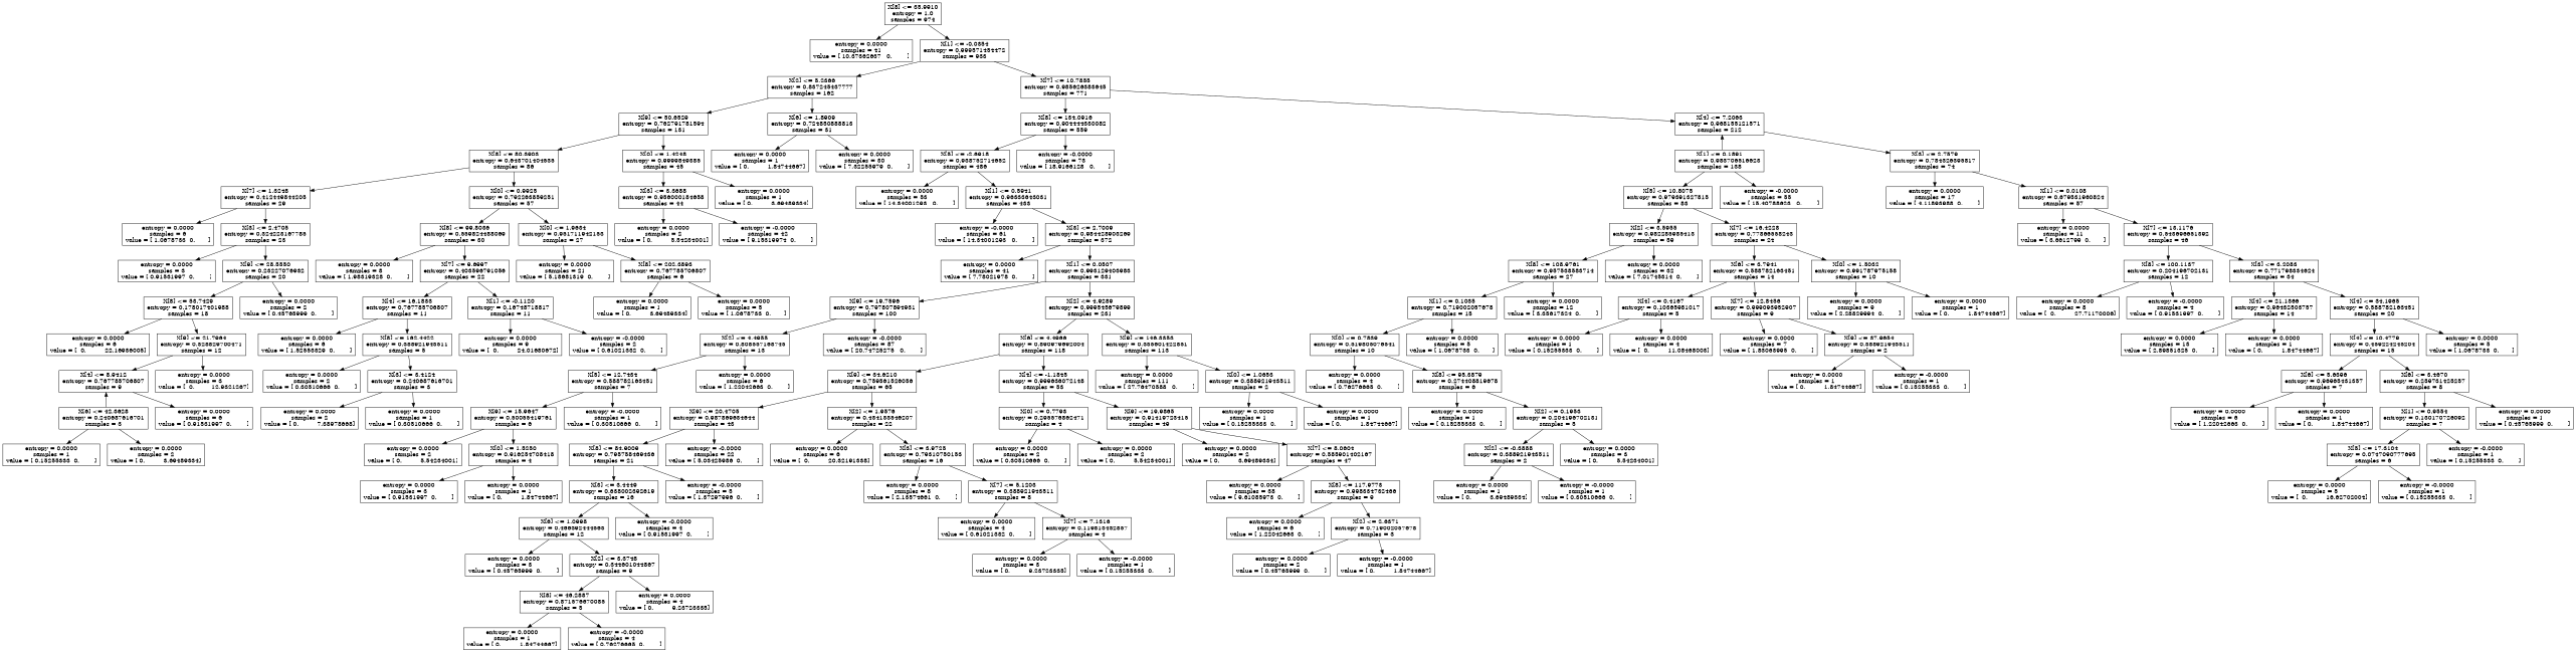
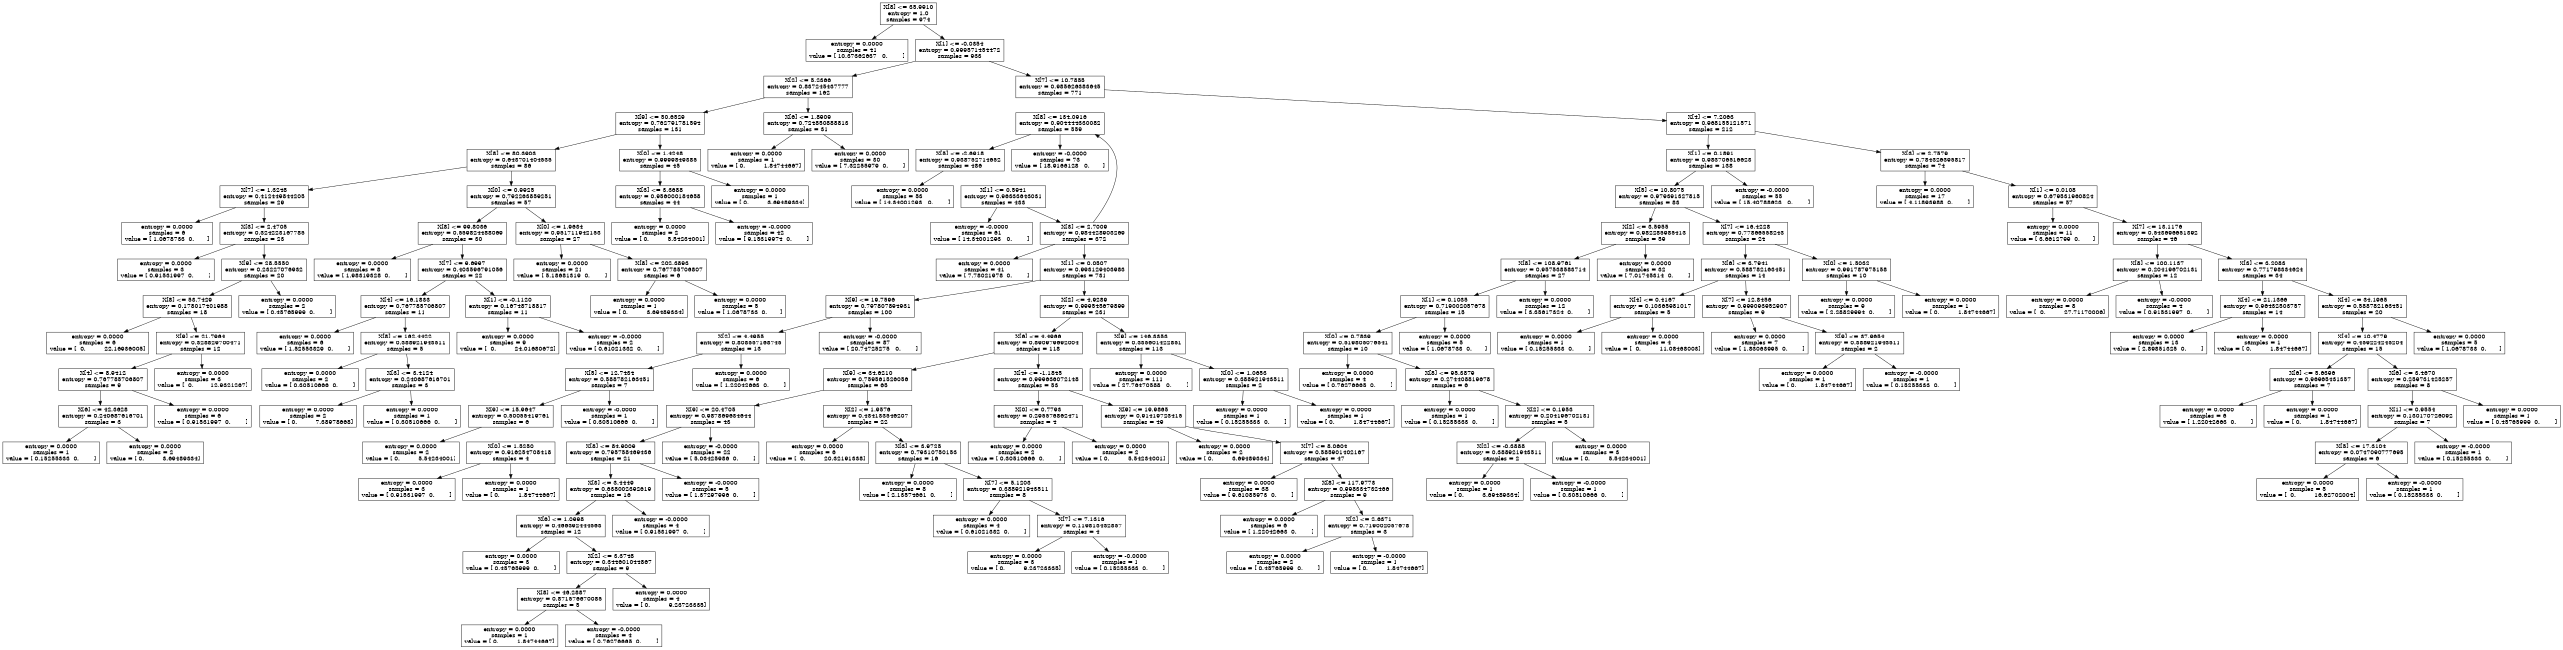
  digraph {
    node [shape=box]
    n1 [label="X[8] <= 35.9910\nentropy = 1.0\nsamples = 974"]
    n2 [label="entropy = 0.0000\nsamples = 41\nvalue = [ 10.37362637   0.        ]"]
    n3 [label="X[1] <= -0.0354\nentropy = 0.999571454472\nsamples = 933"]
    n4 [label="X[2] <= 5.2366\nentropy = 0.837245437777\nsamples = 162"]
    n5 [label="X[7] <= 10.7855\nentropy = 0.985626383645\nsamples = 771"]
    n6 [label="X[9] <= 50.6529\nentropy = 0.762791781594\nsamples = 131"]
    n7 [label="X[6] <= 1.8909\nentropy = 0.724850888813\nsamples = 31"]
    n8 [label="X[8] <= 134.0916\nentropy = 0.904444330082\nsamples = 559"]
    n9 [label="X[4] <= 7.2063\nentropy = 0.968155121571\nsamples = 212"]
    n10 [label="X[8] <= 80.3903\nentropy = 0.643701404535\nsamples = 86"]
    n11 [label="X[0] <= 1.4248\nentropy = 0.9999849385\nsamples = 45"]
    n12 [label="entropy = 0.0000\nsamples = 1\nvalue = [ 0.          1.84744667]"]
    n13 [label="entropy = 0.0000\nsamples = 30\nvalue = [ 7.32255979  0.        ]"]
    n14 [label="X[7] <= 1.3248\nentropy = 0.412449844205\nsamples = 29"]
    n15 [label="X[0] <= 0.9925\nentropy = 0.792263859251\nsamples = 57"]
    n16 [label="X[3] <= 3.3688\nentropy = 0.956000184658\nsamples = 44"]
    n17 [label="entropy = 0.0000\nsamples = 1\nvalue = [ 0.          3.69489334]"]
    n18 [label="entropy = 0.0000\nsamples = 6\nvalue = [ 1.0678733  0.       ]"]
    n19 [label="X[3] <= 2.4705\nentropy = 0.324223167785\nsamples = 23"]
    n20 [label="X[8] <= 99.8036\nentropy = 0.559824488069\nsamples = 30"]
    n21 [label="X[0] <= 1.9634\nentropy = 0.951711942153\nsamples = 27"]
    n22 [label="entropy = 0.0000\nsamples = 3\nvalue = [ 0.91531997  0.        ]"]
    n23 [label="X[9] <= 28.5550\nentropy = 0.23227076932\nsamples = 20"]
    n24 [label="X[8] <= 53.7429\nentropy = 0.178017401988\nsamples = 18"]
    n25 [label="entropy = 0.0000\nsamples = 2\nvalue = [ 0.45765999  0.        ]"]
    n26 [label="entropy = 0.0000\nsamples = 6\nvalue = [  0.          22.16936005]"]
    n27 [label="X[9] <= 21.7964\nentropy = 0.328829700471\nsamples = 12"]
    n28 [label="X[4] <= 8.9412\nentropy = 0.767785706807\nsamples = 9"]
    n29 [label="entropy = 0.0000\nsamples = 3\nvalue = [  0.         12.9321267]"]
    n30 [label="X[6] <= 42.3628\nentropy = 0.240687616701\nsamples = 3"]
    n31 [label="entropy = 0.0000\nsamples = 6\nvalue = [ 0.91531997  0.        ]"]
    n32 [label="entropy = 0.0000\nsamples = 1\nvalue = [ 0.15255333  0.        ]"]
    n33 [label="entropy = 0.0000\nsamples = 2\nvalue = [ 0.          3.69489334]"]
    n34 [label="entropy = 0.0000\nsamples = 8\nvalue = [ 1.98319328  0.        ]"]
    n35 [label="X[7] <= 9.6997\nentropy = 0.403596791056\nsamples = 22"]
    n36 [label="entropy = 0.0000\nsamples = 21\nvalue = [ 5.18681319  0.        ]"]
    n37 [label="X[8] <= 202.3893\nentropy = 0.767785706807\nsamples = 6"]
    n38 [label="X[4] <= 16.1833\nentropy = 0.767785706807\nsamples = 11"]
    n39 [label="X[1] <= -0.1120\nentropy = 0.16748718817\nsamples = 11"]
    n40 [label="entropy = 0.0000\nsamples = 6\nvalue = [ 1.52553329  0.        ]"]
    n41 [label="X[8] <= 162.4422\nentropy = 0.388921943511\nsamples = 5"]
    n42 [label="entropy = 0.0000\nsamples = 9\nvalue = [  0.          24.01680672]"]
    n43 [label="entropy = -0.0000\nsamples = 2\nvalue = [ 0.61021332  0.        ]"]
    n44 [label="entropy = 0.0000\nsamples = 2\nvalue = [ 0.30510666  0.        ]"]
    n45 [label="X[3] <= 3.4124\nentropy = 0.240687616701\nsamples = 3"]
    n46 [label="entropy = 0.0000\nsamples = 2\nvalue = [ 0.          7.38978668]"]
    n47 [label="entropy = 0.0000\nsamples = 1\nvalue = [ 0.30510666  0.        ]"]
    n48 [label="entropy = 0.0000\nsamples = 1\nvalue = [ 0.          3.69489334]"]
    n49 [label="entropy = 0.0000\nsamples = 5\nvalue = [ 1.0678733  0.       ]"]
    n50 [label="entropy = 0.0000\nsamples = 2\nvalue = [ 0.          5.54234001]"]
    n51 [label="entropy = -0.0000\nsamples = 42\nvalue = [ 9.15319974  0.        ]"]
    n52 [label="X[5] <= -2.6918\nentropy = 0.938752714652\nsamples = 486"]
    n53 [label="entropy = -0.0000\nsamples = 73\nvalue = [ 18.9166128   0.       ]"]
    n54 [label="X[1] <= 0.1891\nentropy = 0.983706516623\nsamples = 138"]
    n55 [label="X[3] <= 2.7579\nentropy = 0.784326395817\nsamples = 74"]
    n56 [label="entropy = 0.0000\nsamples = 53\nvalue = [ 14.34001293   0.        ]"]
    n57 [label="X[1] <= 0.5941\nentropy = 0.96333643031\nsamples = 433"]
    n58 [label="X[3] <= 2.7009\nentropy = 0.984428903269\nsamples = 372"]
    n59 [label="entropy = -0.0000\nsamples = 61\nvalue = [ 14.34001293   0.        ]"]
    n60 [label="entropy = 0.0000\nsamples = 41\nvalue = [ 7.78021978  0.        ]"]
-   n61 [label="X[1] <= 0.0507\nentropy = 0.993129403983\nsamples = 331"]
+   n61 [label="X[1] <= 0.0507\nentropy = 0.993129403983\nsamples = 731"]
    n62 [label="X[9] <= 19.7596\nentropy = 0.797807894931\nsamples = 100"]
    n63 [label="X[2] <= 4.9289\nentropy = 0.999545679899\nsamples = 231"]
    n64 [label="X[2] <= 4.4955\nentropy = 0.808557168745\nsamples = 13"]
    n65 [label="entropy = -0.0000\nsamples = 87\nvalue = [ 20.74725275   0.        ]"]
    n66 [label="X[6] <= 4.4966\nentropy = 0.890979692004\nsamples = 118"]
    n67 [label="X[9] <= 146.3353\nentropy = 0.335601422851\nsamples = 113"]
    n68 [label="X[5] <= 12.7434\nentropy = 0.588782163451\nsamples = 7"]
    n69 [label="entropy = 0.0000\nsamples = 6\nvalue = [ 1.22042663  0.        ]"]
    n70 [label="X[9] <= 15.9647\nentropy = 0.50055419761\nsamples = 6"]
    n71 [label="entropy = -0.0000\nsamples = 1\nvalue = [ 0.30510666  0.        ]"]
    n72 [label="entropy = 0.0000\nsamples = 2\nvalue = [ 0.          5.54234001]"]
    n73 [label="X[0] <= 1.5250\nentropy = 0.916254708418\nsamples = 4"]
    n74 [label="entropy = 0.0000\nsamples = 3\nvalue = [ 0.91531997  0.        ]"]
    n75 [label="entropy = 0.0000\nsamples = 1\nvalue = [ 0.          1.84744667]"]
    n76 [label="X[9] <= 34.6210\nentropy = 0.759561526056\nsamples = 65"]
    n77 [label="X[4] <= -1.1845\nentropy = 0.999636072148\nsamples = 53"]
    n78 [label="entropy = 0.0000\nsamples = 111\nvalue = [ 27.76470588   0.        ]"]
    n79 [label="X[0] <= 1.0653\nentropy = 0.388921943511\nsamples = 2"]
    n80 [label="X[9] <= 20.4705\nentropy = 0.987869634644\nsamples = 43"]
    n81 [label="X[2] <= 1.9576\nentropy = 0.434133546207\nsamples = 22"]
    n82 [label="X[0] <= 0.7793\nentropy = 0.295576862471\nsamples = 4"]
    n83 [label="X[9] <= 19.9865\nentropy = 0.91419723415\nsamples = 49"]
    n84 [label="X[8] <= 84.9009\nentropy = 0.795758469436\nsamples = 21"]
    n85 [label="entropy = -0.0000\nsamples = 22\nvalue = [ 5.03425986  0.        ]"]
    n86 [label="entropy = 0.0000\nsamples = 6\nvalue = [  0.          20.32191338]"]
    n87 [label="X[3] <= 3.9725\nentropy = 0.79310750153\nsamples = 16"]
    n88 [label="X[3] <= 3.4449\nentropy = 0.638002392619\nsamples = 16"]
    n89 [label="entropy = -0.0000\nsamples = 5\nvalue = [ 1.37297996  0.        ]"]
    n90 [label="X[6] <= 1.0998\nentropy = 0.466392444563\nsamples = 12"]
    n91 [label="entropy = -0.0000\nsamples = 4\nvalue = [ 0.91531997  0.        ]"]
    n92 [label="entropy = 0.0000\nsamples = 3\nvalue = [ 0.45765999  0.        ]"]
    n93 [label="X[2] <= 3.3748\nentropy = 0.344601044867\nsamples = 9"]
    n94 [label="X[8] <= 46.2887\nentropy = 0.871576670085\nsamples = 5"]
    n95 [label="entropy = 0.0000\nsamples = 4\nvalue = [ 0.          9.23723335]"]
    n96 [label="entropy = 0.0000\nsamples = 1\nvalue = [ 0.          1.84744667]"]
    n97 [label="entropy = -0.0000\nsamples = 4\nvalue = [ 0.76276665  0.        ]"]
    n98 [label="entropy = 0.0000\nsamples = 8\nvalue = [ 2.13574661  0.        ]"]
    n99 [label="X[7] <= 5.1203\nentropy = 0.388921943511\nsamples = 8"]
    n100 [label="entropy = 0.0000\nsamples = 4\nvalue = [ 0.61021332  0.        ]"]
    n101 [label="X[7] <= 7.1316\nentropy = 0.119813432857\nsamples = 4"]
    n102 [label="entropy = 0.0000\nsamples = 3\nvalue = [ 0.          9.23723335]"]
    n103 [label="entropy = -0.0000\nsamples = 1\nvalue = [ 0.15255333  0.        ]"]
    n104 [label="entropy = 0.0000\nsamples = 2\nvalue = [ 0.30510666  0.        ]"]
    n105 [label="entropy = 0.0000\nsamples = 2\nvalue = [ 0.          5.54234001]"]
    n106 [label="entropy = 0.0000\nsamples = 2\nvalue = [ 0.          3.69489334]"]
    n107 [label="X[7] <= 8.0604\nentropy = 0.585901402167\nsamples = 47"]
    n108 [label="entropy = 0.0000\nsamples = 38\nvalue = [ 9.61085973  0.        ]"]
    n109 [label="X[8] <= 117.9773\nentropy = 0.998334732466\nsamples = 9"]
    n110 [label="entropy = 0.0000\nsamples = 6\nvalue = [ 1.22042663  0.        ]"]
    n111 [label="X[2] <= 2.6371\nentropy = 0.719002057678\nsamples = 3"]
    n112 [label="entropy = 0.0000\nsamples = 2\nvalue = [ 0.45765999  0.        ]"]
    n113 [label="entropy = -0.0000\nsamples = 1\nvalue = [ 0.          1.84744667]"]
    n114 [label="entropy = 0.0000\nsamples = 1\nvalue = [ 0.15255333  0.        ]"]
    n115 [label="entropy = 0.0000\nsamples = 1\nvalue = [ 0.          1.84744667]"]
    n116 [label="X[5] <= 10.8075\nentropy = 0.979391327815\nsamples = 83"]
    n117 [label="entropy = -0.0000\nsamples = 55\nvalue = [ 15.40788623   0.        ]"]
    n118 [label="entropy = 0.0000\nsamples = 17\nvalue = [ 4.11893988  0.        ]"]
    n119 [label="X[1] <= 0.0108\nentropy = 0.679531960824\nsamples = 57"]
    n120 [label="X[2] <= 3.5955\nentropy = 0.982285985413\nsamples = 59"]
    n121 [label="X[7] <= 16.4228\nentropy = 0.77866558243\nsamples = 24"]
    n122 [label="X[8] <= 108.9761\nentropy = 0.957538583714\nsamples = 27"]
    n123 [label="entropy = 0.0000\nsamples = 32\nvalue = [ 7.01745314  0.        ]"]
    n124 [label="X[6] <= 3.7941\nentropy = 0.588782163451\nsamples = 14"]
    n125 [label="X[0] <= 1.5032\nentropy = 0.991787975158\nsamples = 10"]
    n126 [label="X[1] <= 0.1035\nentropy = 0.719002057678\nsamples = 15"]
    n127 [label="entropy = 0.0000\nsamples = 12\nvalue = [ 3.35617324  0.        ]"]
    n128 [label="X[0] <= 0.7839\nentropy = 0.519805076541\nsamples = 10"]
    n129 [label="entropy = 0.0000\nsamples = 5\nvalue = [ 1.0678733  0.       ]"]
    n130 [label="entropy = 0.0000\nsamples = 4\nvalue = [ 0.76276665  0.        ]"]
    n131 [label="X[8] <= 95.3879\nentropy = 0.274408819678\nsamples = 6"]
    n132 [label="entropy = 0.0000\nsamples = 1\nvalue = [ 0.15255333  0.        ]"]
    n133 [label="X[2] <= 0.1953\nentropy = 0.204196702131\nsamples = 5"]
    n134 [label="X[2] <= -0.3888\nentropy = 0.388921943511\nsamples = 2"]
    n135 [label="entropy = 0.0000\nsamples = 3\nvalue = [ 0.          5.54234001]"]
    n136 [label="entropy = 0.0000\nsamples = 1\nvalue = [ 0.          3.69489334]"]
    n137 [label="entropy = -0.0000\nsamples = 1\nvalue = [ 0.30510666  0.        ]"]
    n138 [label="X[4] <= 0.4167\nentropy = 0.10365981017\nsamples = 5"]
    n139 [label="X[7] <= 12.8456\nentropy = 0.999093952907\nsamples = 9"]
    n140 [label="entropy = 0.0000\nsamples = 9\nvalue = [ 2.28829994  0.        ]"]
    n141 [label="entropy = 0.0000\nsamples = 1\nvalue = [ 0.          1.84744667]"]
    n142 [label="entropy = 0.0000\nsamples = 1\nvalue = [ 0.15255333  0.        ]"]
    n143 [label="entropy = 0.0000\nsamples = 4\nvalue = [  0.          11.08468003]"]
    n144 [label="entropy = 0.0000\nsamples = 7\nvalue = [ 1.83063995  0.        ]"]
    n145 [label="X[9] <= 37.9654\nentropy = 0.388921943511\nsamples = 2"]
    n146 [label="entropy = 0.0000\nsamples = 1\nvalue = [ 0.          1.84744667]"]
    n147 [label="entropy = -0.0000\nsamples = 1\nvalue = [ 0.15255333  0.        ]"]
    n148 [label="entropy = 0.0000\nsamples = 11\nvalue = [ 3.6612799  0.       ]"]
    n149 [label="X[7] <= 13.1176\nentropy = 0.543696651392\nsamples = 46"]
    n150 [label="X[8] <= 100.1137\nentropy = 0.204196702131\nsamples = 12"]
    n151 [label="X[3] <= 3.2083\nentropy = 0.771798334624\nsamples = 34"]
    n152 [label="entropy = 0.0000\nsamples = 8\nvalue = [  0.          27.71170006]"]
    n153 [label="entropy = -0.0000\nsamples = 4\nvalue = [ 0.91531997  0.        ]"]
    n154 [label="X[4] <= 21.1366\nentropy = 0.96432503757\nsamples = 14"]
    n155 [label="X[4] <= 34.1965\nentropy = 0.588782163451\nsamples = 20"]
    n156 [label="entropy = 0.0000\nsamples = 13\nvalue = [ 2.89851325  0.        ]"]
    n157 [label="entropy = 0.0000\nsamples = 1\nvalue = [ 0.          1.84744667]"]
    n158 [label="X[4] <= 10.4779\nentropy = 0.459224245204\nsamples = 15"]
    n159 [label="entropy = 0.0000\nsamples = 5\nvalue = [ 1.0678733  0.       ]"]
    n160 [label="X[6] <= 5.6396\nentropy = 0.96965431357\nsamples = 7"]
    n161 [label="X[6] <= 3.4670\nentropy = 0.259731425257\nsamples = 8"]
    n162 [label="entropy = 0.0000\nsamples = 6\nvalue = [ 1.22042663  0.        ]"]
    n163 [label="entropy = 0.0000\nsamples = 1\nvalue = [ 0.          1.84744667]"]
    n164 [label="X[1] <= 0.9554\nentropy = 0.130170726092\nsamples = 7"]
    n165 [label="entropy = 0.0000\nsamples = 1\nvalue = [ 0.45765999  0.        ]"]
    n166 [label="X[5] <= 17.3104\nentropy = 0.0747090777695\nsamples = 6"]
    n167 [label="entropy = -0.0000\nsamples = 1\nvalue = [ 0.15255333  0.        ]"]
    n168 [label="entropy = 0.0000\nsamples = 5\nvalue = [  0.          16.62702004]"]
    n169 [label="entropy = -0.0000\nsamples = 1\nvalue = [ 0.15255333  0.        ]"]
    n1 -> n2
    n1 -> n3
    n3 -> n4
    n3 -> n5
    n4 -> n6
    n4 -> n7
-   n5 -> n8
+   n58 -> n8
    n5 -> n9
    n6 -> n10
    n6 -> n11
    n7 -> n12
    n7 -> n13
    n8 -> n52
    n8 -> n53
-   n54 -> n9
+   n9 -> n54
    n9 -> n55
    n10 -> n14
    n10 -> n15
    n11 -> n16
    n11 -> n17
    n14 -> n18
    n14 -> n19
    n15 -> n20
    n15 -> n21
    n16 -> n50
    n16 -> n51
    n19 -> n22
    n19 -> n23
    n20 -> n34
    n20 -> n35
    n21 -> n36
    n21 -> n37
    n23 -> n24
    n23 -> n25
    n24 -> n26
    n24 -> n27
    n27 -> n28
    n27 -> n29
-   n30 -> n28
+   n28 -> n30
    n28 -> n31
    n30 -> n32
    n30 -> n33
    n35 -> n38
    n35 -> n39
    n37 -> n48
    n37 -> n49
    n38 -> n40
    n38 -> n41
    n39 -> n42
    n39 -> n43
    n41 -> n44
    n41 -> n45
    n45 -> n46
    n45 -> n47
    n52 -> n56
-   n52 -> n57
    n54 -> n116
    n54 -> n117
    n55 -> n118
    n55 -> n119
    n57 -> n58
    n57 -> n59
    n58 -> n60
    n58 -> n61
    n61 -> n62
    n61 -> n63
    n62 -> n64
    n62 -> n65
    n63 -> n66
    n63 -> n67
    n64 -> n68
    n64 -> n69
    n66 -> n76
    n66 -> n77
    n67 -> n78
    n67 -> n79
    n68 -> n70
    n68 -> n71
    n70 -> n72
-   n70 -> n73
    n73 -> n74
    n73 -> n75
    n76 -> n80
    n76 -> n81
    n77 -> n82
    n77 -> n83
    n79 -> n114
    n79 -> n115
    n80 -> n84
    n80 -> n85
    n81 -> n86
    n81 -> n87
    n82 -> n104
    n82 -> n105
    n83 -> n106
    n83 -> n107
    n84 -> n88
    n84 -> n89
    n87 -> n98
    n87 -> n99
    n88 -> n90
    n88 -> n91
    n90 -> n92
    n90 -> n93
    n93 -> n94
    n93 -> n95
    n94 -> n96
    n94 -> n97
    n99 -> n100
    n99 -> n101
    n101 -> n102
    n101 -> n103
    n107 -> n108
    n107 -> n109
    n109 -> n110
    n109 -> n111
    n111 -> n112
    n111 -> n113
    n116 -> n120
    n116 -> n121
    n119 -> n148
    n119 -> n149
    n120 -> n122
    n120 -> n123
    n121 -> n124
    n121 -> n125
    n122 -> n126
    n122 -> n127
    n124 -> n138
    n124 -> n139
    n125 -> n140
    n125 -> n141
    n126 -> n128
    n126 -> n129
    n128 -> n130
    n128 -> n131
    n131 -> n132
    n131 -> n133
    n133 -> n134
    n133 -> n135
    n134 -> n136
    n134 -> n137
    n138 -> n142
    n138 -> n143
    n139 -> n144
    n139 -> n145
    n145 -> n146
    n145 -> n147
    n149 -> n150
    n149 -> n151
    n150 -> n152
    n150 -> n153
    n151 -> n154
    n151 -> n155
    n154 -> n156
    n154 -> n157
    n155 -> n158
    n155 -> n159
    n158 -> n160
    n158 -> n161
    n160 -> n162
    n160 -> n163
    n161 -> n164
    n161 -> n165
    n164 -> n166
    n164 -> n167
    n166 -> n168
    n166 -> n169
  }
